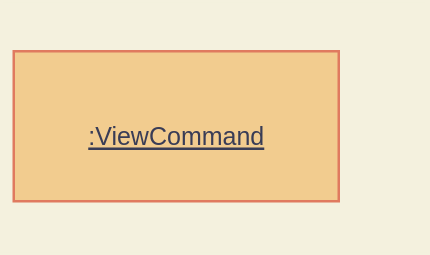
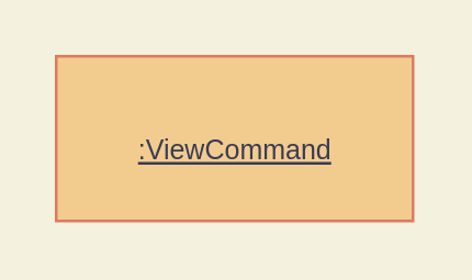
  <mxCell id="0" />
  <mxCell id="1" parent="0" />
- <mxCell id="2" value="&lt;font face=&quot;Helvetica&quot;&gt;&lt;span style=&quot;font-size: 10px&quot;&gt;&lt;u&gt;:ViewCommand&lt;/u&gt;&lt;/span&gt;&lt;/font&gt;" style="html=1;sketch=0;hachureGap=4;pointerEvents=0;fontFamily=Architects Daughter;fontSource=https%3A%2F%2Ffonts.googleapis.com%2Fcss%3Ffamily%3DArchitects%2BDaughter;fontSize=20;fillColor=#F2CC8F;strokeColor=#E07A5F;fontColor=#393C56;" vertex="1" parent="1"><mxGeometry x="5" y="20" width="130" height="60" as="geometry" /></mxCell>
+ <mxCell id="2" value="&lt;font face=&quot;Helvetica&quot;&gt;&lt;span style=&quot;font-size: 10px&quot;&gt;&lt;u&gt;:ViewCommand&lt;/u&gt;&lt;/span&gt;&lt;/font&gt;" style="html=1;sketch=0;hachureGap=4;pointerEvents=0;fontFamily=Architects Daughter;fontSource=https%3A%2F%2Ffonts.googleapis.com%2Fcss%3Ffamily%3DArchitects%2BDaughter;fontSize=20;fillColor=#F2CC8F;strokeColor=#E07A5F;fontColor=#393C56;" vertex="1" parent="1"><mxGeometry x="20" y="20" width="130" height="60" as="geometry" /></mxCell>
